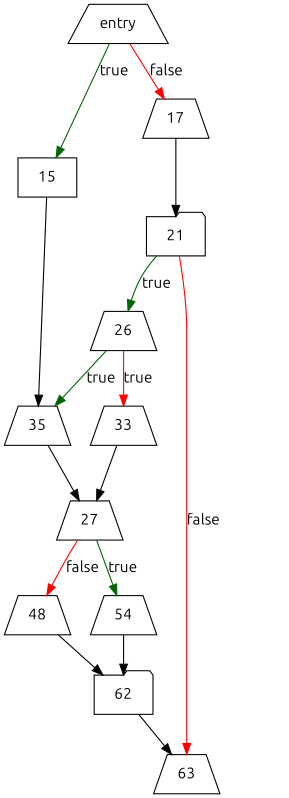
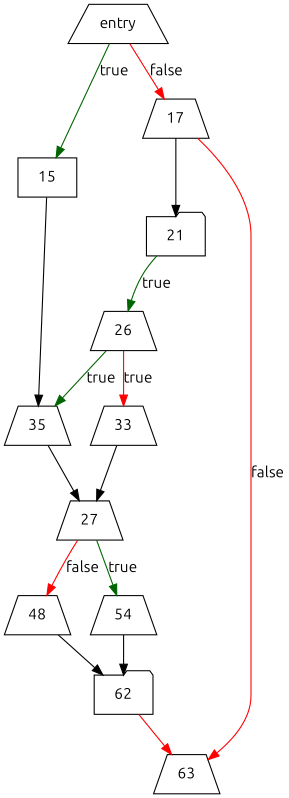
  digraph {
    fontname=Ubuntu
    node [fontname=Ubuntu shape=trapezium]
    edge [fontname=Ubuntu]
    n1 [label=entry]
    15 [shape=box]
    17
    35
    21 [shape=folder]
    26
    63
    33
    n9 [label=27]
    48
    54
    62 [shape=folder]
    n1 -> 15 [color=darkgreen label=true]
    n1 -> 17 [color=red label=false]
    15 -> 35
    17 -> 21
    35 -> n9
    21 -> 26 [color=darkgreen label=true]
-   21 -> 63 [color=red label=false]
+   17 -> 63 [color=red label=false]
    26 -> 35 [color=darkgreen label=true]
    26 -> 33 [color=red label=true]
    33 -> n9
    n9 -> 48 [color=red label=false]
    n9 -> 54 [color=darkgreen label=true]
    48 -> 62
    54 -> 62
-   62 -> 63
+   62 -> 63 [color=red]
  }
